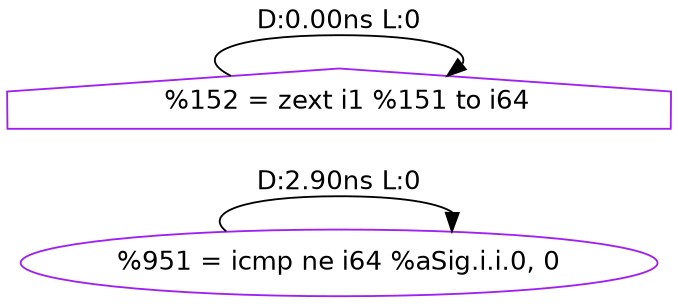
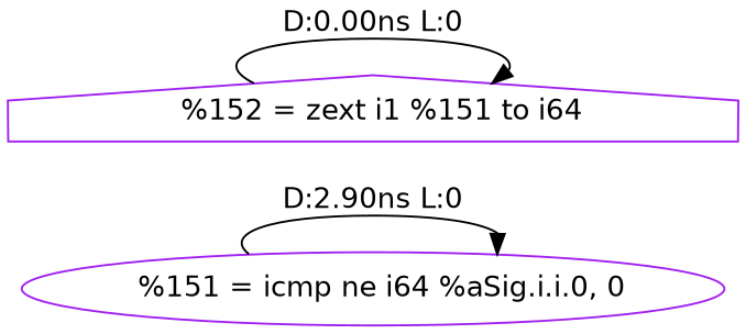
  digraph {
    rankdir=LR
    fontname="DejaVu Sans"
    node [color=purple fontname="DejaVu Sans"]
    edge [color=black fontname="DejaVu Sans"]
-   n1 [label="%951 = icmp ne i64 %aSig.i.i.0, 0" shape=ellipse]
+   n1 [label="  %151 = icmp ne i64 %aSig.i.i.0, 0" shape=ellipse]
    n2 [label="  %152 = zext i1 %151 to i64" shape=house]
    n1 -> n1 [label="D:2.90ns L:0"]
    n2 -> n2 [label="D:0.00ns L:0"]
  }
